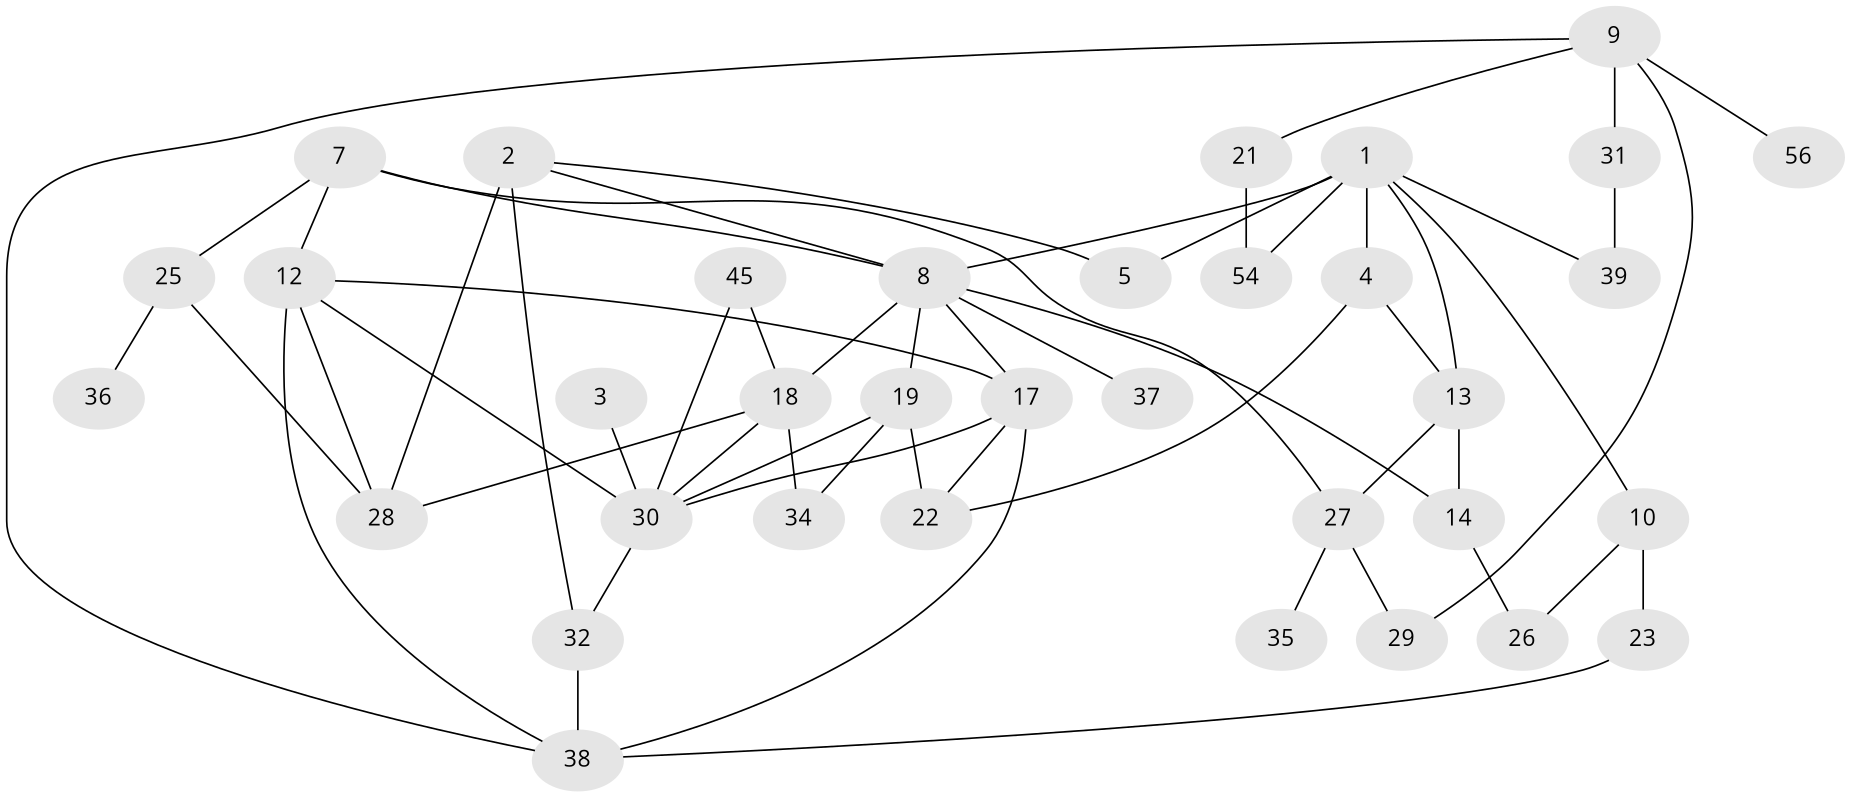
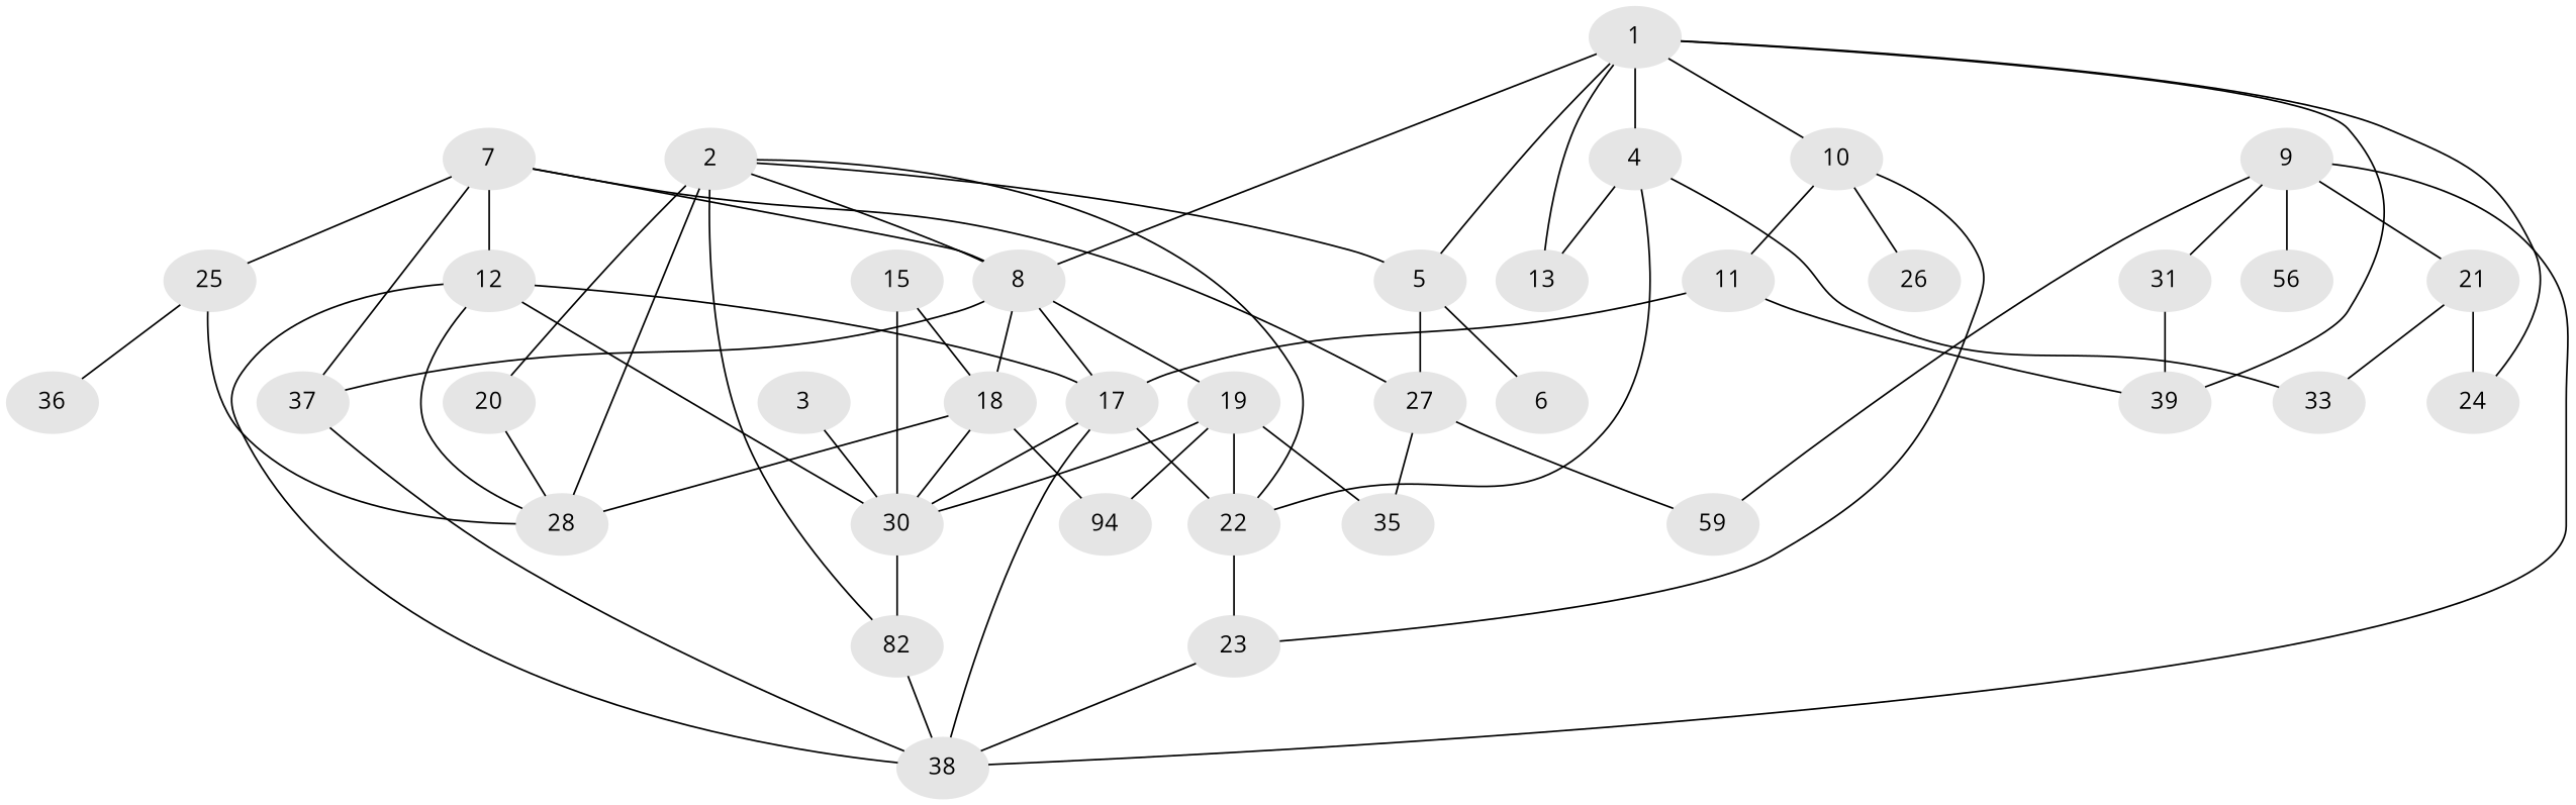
  graph {
    fontname="Open Sans"
    node [color=gray90 fontname="Open Sans" style=filled]
    edge [fontname="Open Sans" weight=1.0]
    1
    4
    5
    8
    10
    13
-   24 [label=54]
+   24
    39
    22
+   33
+   6
    27
    37
-   14
    17
    18
    19
+   11
    23
    26
    2
+   20
    28
-   32
+   32 [label=82]
    38
    3
    30
-   29
+   29 [label=59]
    35
    7
    12
    25
    36
-   34
+   34 [label=94]
    n35 [label=56]
    9
    21
    31
-   15 [label=45]
+   15
    1 -- 4 [weight=2.0]
    1 -- 5
    1 -- 8
    1 -- 10
    1 -- 13
    1 -- 24
    1 -- 39
    4 -- 13
    4 -- 22
-   13 -- 27
+   4 -- 33
+   5 -- 6
+   5 -- 27
    8 -- 37
-   8 -- 14
    8 -- 17
    8 -- 18
    8 -- 19
+   10 -- 11
    10 -- 23
    10 -- 26
-   13 -- 14
+   22 -- 23
    27 -- 29
    27 -- 35
-   14 -- 26
+   37 -- 38
    17 -- 22
    17 -- 38
    17 -- 30
    18 -- 28
    18 -- 30
    18 -- 34
    19 -- 22 [weight=2.0]
    19 -- 30
+   19 -- 35
    19 -- 34
+   11 -- 39
+   11 -- 17
    23 -- 38
    2 -- 5
    2 -- 8
+   2 -- 22
+   2 -- 20
    2 -- 28 [weight=2.0]
    2 -- 32
+   20 -- 28
    32 -- 38
    3 -- 30
    30 -- 32
    7 -- 8
    7 -- 27
+   7 -- 37
    7 -- 12
    7 -- 25
    12 -- 17
    12 -- 28
    12 -- 38
    12 -- 30 [weight=2.0]
    25 -- 28
    25 -- 36
    9 -- 38
    9 -- 29
    9 -- n35
    9 -- 21
    9 -- 31
    21 -- 24
+   21 -- 33
    31 -- 39
    15 -- 18
    15 -- 30
  }
